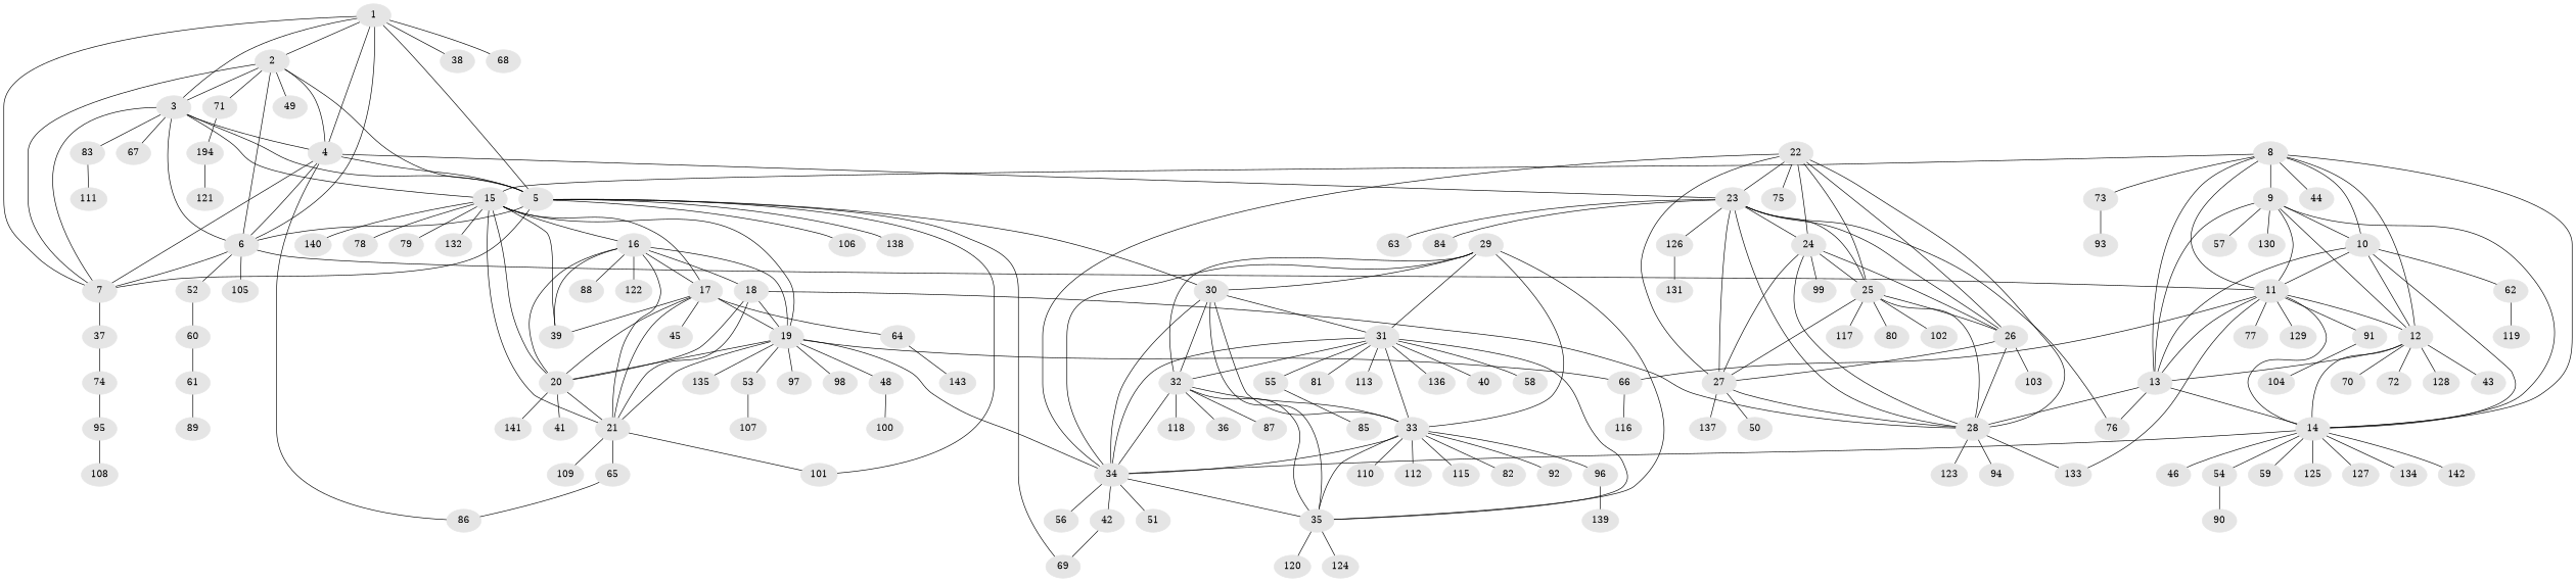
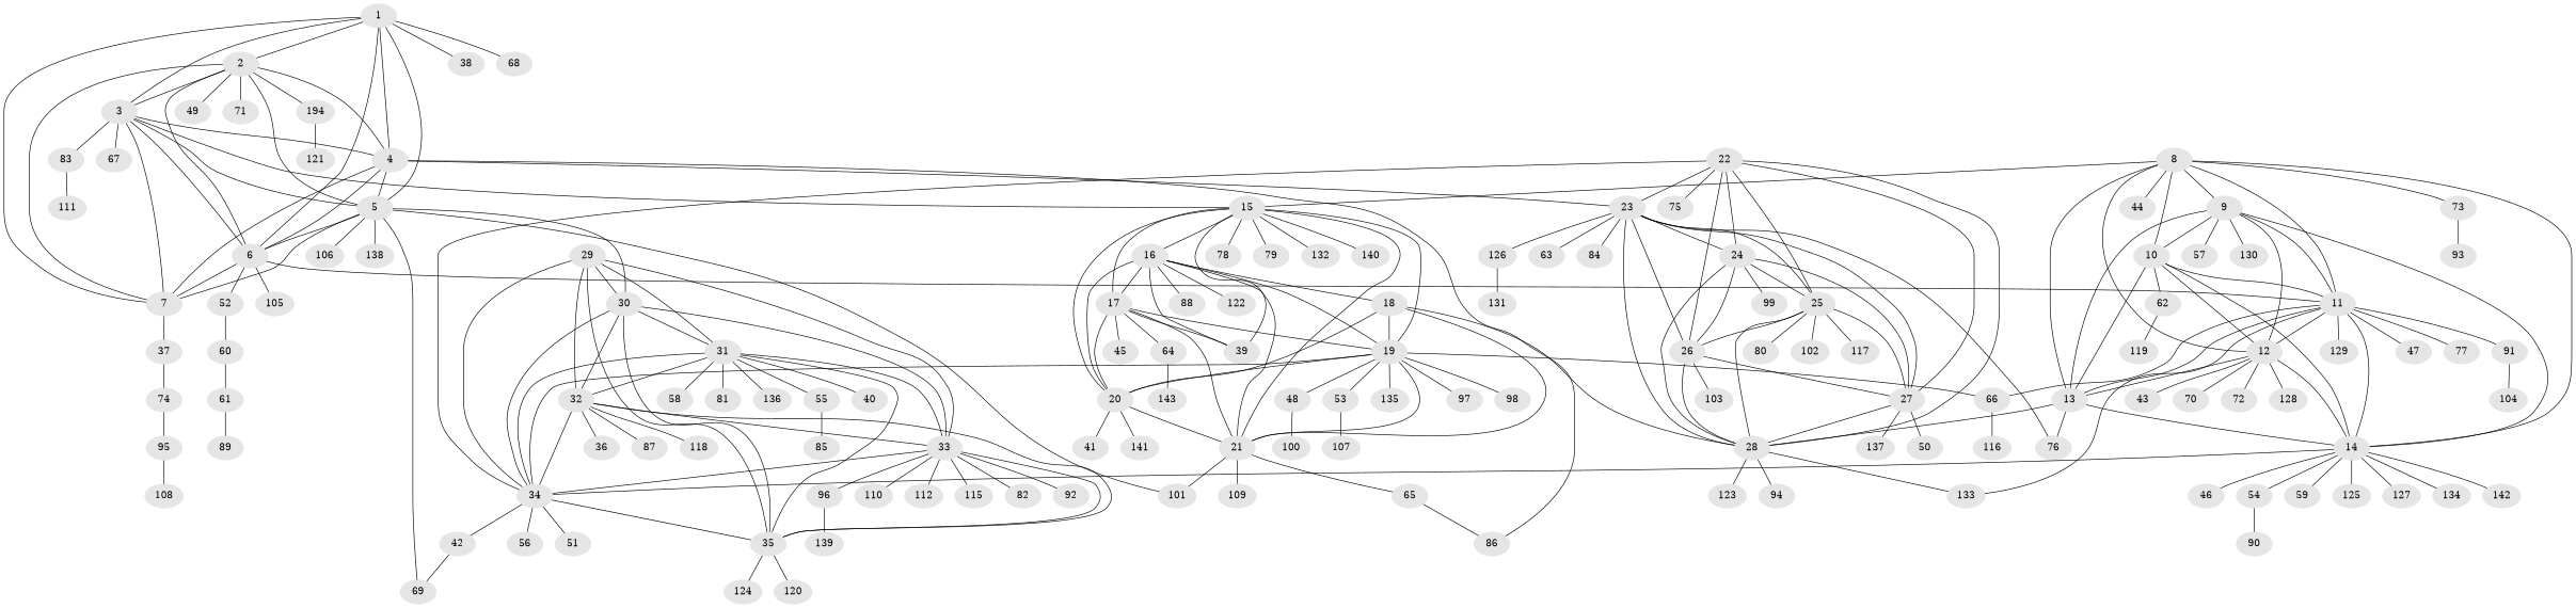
  graph {
    node [color=gray90 style=filled]
    1
    2
    3
    4
    5
    6
    7
    38
    68
    49
    71
    n12 [label=194]
    15
    67
    83
    23
    86
    30
    69
    101
    106
    138
    11
    52
    105
    37
    121
    16
    17
    19
    20
    21
    78
    79
    132
    140
    39
    111
    28
    76
    24
    25
    26
    27
    63
    84
    126
    34
    31
    32
    33
    35
    12
    13
    14
+   47
    66
    77
    91
    129
    133
    60
    74
    8
    9
    10
    44
    73
    57
    130
    62
    43
    70
    72
    128
    46
    54
    59
    125
    127
    134
    142
    93
    119
    116
    104
    94
    123
    42
    51
    56
    90
    18
    88
    122
    45
    64
    48
    53
    97
    98
    135
    41
    141
    65
    109
    143
    100
    107
    22
    75
    99
    80
    102
    117
    103
    50
    137
    131
    29
    40
    55
    58
    81
-   113
    136
    36
    87
    118
    82
    92
    96
    110
    112
    115
    120
    124
    85
    139
    95
    61
    89
    108
    1 -- 2
    1 -- 3
    1 -- 4
    1 -- 5
    1 -- 6
    1 -- 7
    1 -- 38
    1 -- 68
    2 -- 3
    2 -- 4
    2 -- 5
    2 -- 6
    2 -- 7
    2 -- 49
    2 -- 71
-   71 -- n12
+   2 -- n12
    3 -- 4
    3 -- 5
    3 -- 6
    3 -- 7
    3 -- 15
    3 -- 67
    3 -- 83
    4 -- 5
    4 -- 6
    4 -- 7
    4 -- 23
    4 -- 86
    5 -- 6
    5 -- 7
    5 -- 30
    5 -- 69
    5 -- 101
    5 -- 106
    5 -- 138
    6 -- 7
    6 -- 11
    6 -- 52
    6 -- 105
    7 -- 37
    n12 -- 121
    15 -- 16
    15 -- 17
    15 -- 19
    15 -- 20
    15 -- 21
    15 -- 78
    15 -- 79
    15 -- 132
    15 -- 140
    15 -- 39
    83 -- 111
    23 -- 28
    23 -- 76
    23 -- 24
    23 -- 25
    23 -- 26
    23 -- 27
    23 -- 63
    23 -- 84
    23 -- 126
    30 -- 34
    30 -- 31
    30 -- 32
    30 -- 33
    30 -- 35
    11 -- 12
    11 -- 13
    11 -- 14
+   11 -- 47
    11 -- 66
    11 -- 77
    11 -- 91
    11 -- 129
    11 -- 133
    52 -- 60
    37 -- 74
    16 -- 17
    16 -- 19
    16 -- 20
    16 -- 21
    16 -- 39
    16 -- 18
    16 -- 88
    16 -- 122
    17 -- 19
    17 -- 20
    17 -- 21
    17 -- 39
    17 -- 45
    17 -- 64
    19 -- 20
    19 -- 21
    19 -- 34
    19 -- 66
    19 -- 48
    19 -- 53
    19 -- 97
    19 -- 98
    19 -- 135
    20 -- 21
    20 -- 41
    20 -- 141
    21 -- 101
    21 -- 65
    21 -- 109
    28 -- 133
    28 -- 94
    28 -- 123
    24 -- 28
    24 -- 25
    24 -- 26
    24 -- 27
    24 -- 99
    25 -- 28
    25 -- 26
    25 -- 27
    25 -- 80
    25 -- 102
    25 -- 117
    26 -- 28
    26 -- 27
    26 -- 103
    27 -- 28
    27 -- 50
    27 -- 137
    126 -- 131
    34 -- 35
    34 -- 42
    34 -- 51
    34 -- 56
    31 -- 34
    31 -- 32
    31 -- 33
    31 -- 35
    31 -- 40
    31 -- 55
    31 -- 58
    31 -- 81
-   31 -- 113
    31 -- 136
    32 -- 34
    32 -- 33
    32 -- 35
    32 -- 36
    32 -- 87
    32 -- 118
    33 -- 34
    33 -- 35
    33 -- 82
    33 -- 92
    33 -- 96
    33 -- 110
    33 -- 112
    33 -- 115
    35 -- 120
    35 -- 124
    12 -- 13
    12 -- 14
    12 -- 43
    12 -- 70
    12 -- 72
    12 -- 128
    13 -- 28
    13 -- 76
    13 -- 14
    14 -- 34
    14 -- 46
    14 -- 54
    14 -- 59
    14 -- 125
    14 -- 127
    14 -- 134
    14 -- 142
    66 -- 116
    91 -- 104
    60 -- 61
    74 -- 95
    8 -- 15
    8 -- 11
    8 -- 12
    8 -- 13
    8 -- 14
    8 -- 9
    8 -- 10
    8 -- 44
    8 -- 73
    9 -- 11
    9 -- 12
    9 -- 13
    9 -- 14
    9 -- 10
    9 -- 57
    9 -- 130
    10 -- 11
    10 -- 12
    10 -- 13
    10 -- 14
    10 -- 62
    73 -- 93
    62 -- 119
    54 -- 90
    42 -- 69
    18 -- 19
    18 -- 20
    18 -- 21
    18 -- 28
    64 -- 143
    48 -- 100
    53 -- 107
    65 -- 86
    22 -- 23
    22 -- 28
    22 -- 24
    22 -- 25
    22 -- 26
    22 -- 27
    22 -- 34
    22 -- 75
    29 -- 30
    29 -- 34
    29 -- 31
    29 -- 32
    29 -- 33
    29 -- 35
    55 -- 85
    96 -- 139
    95 -- 108
    61 -- 89
  }
